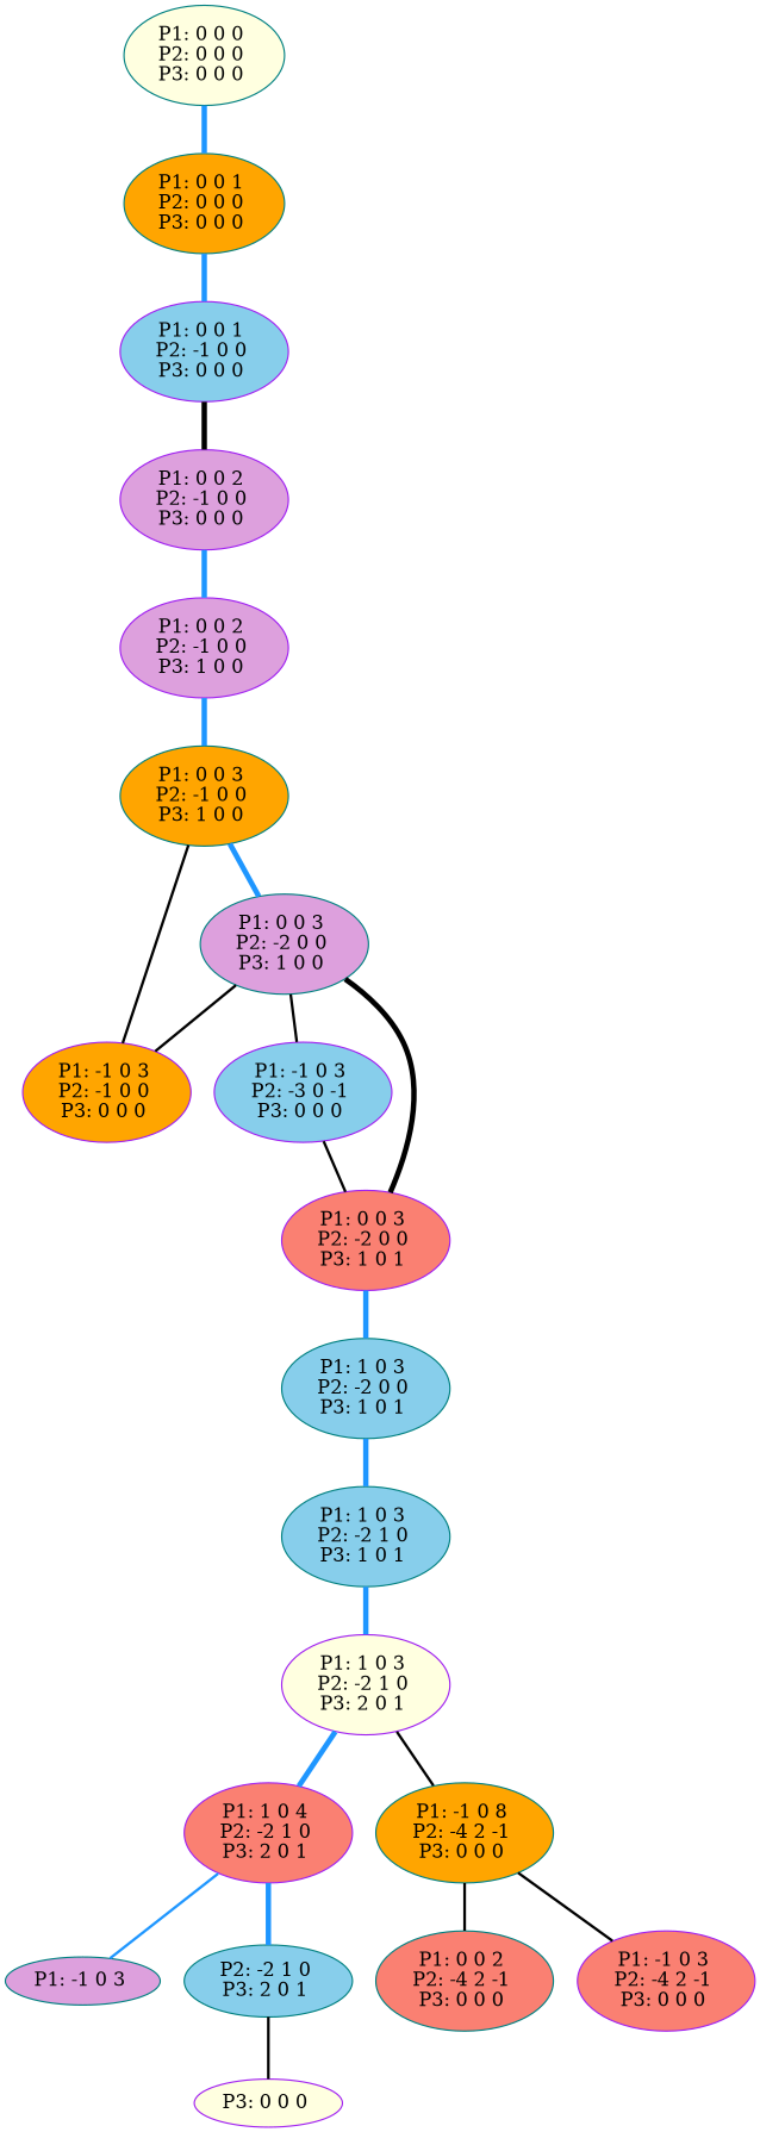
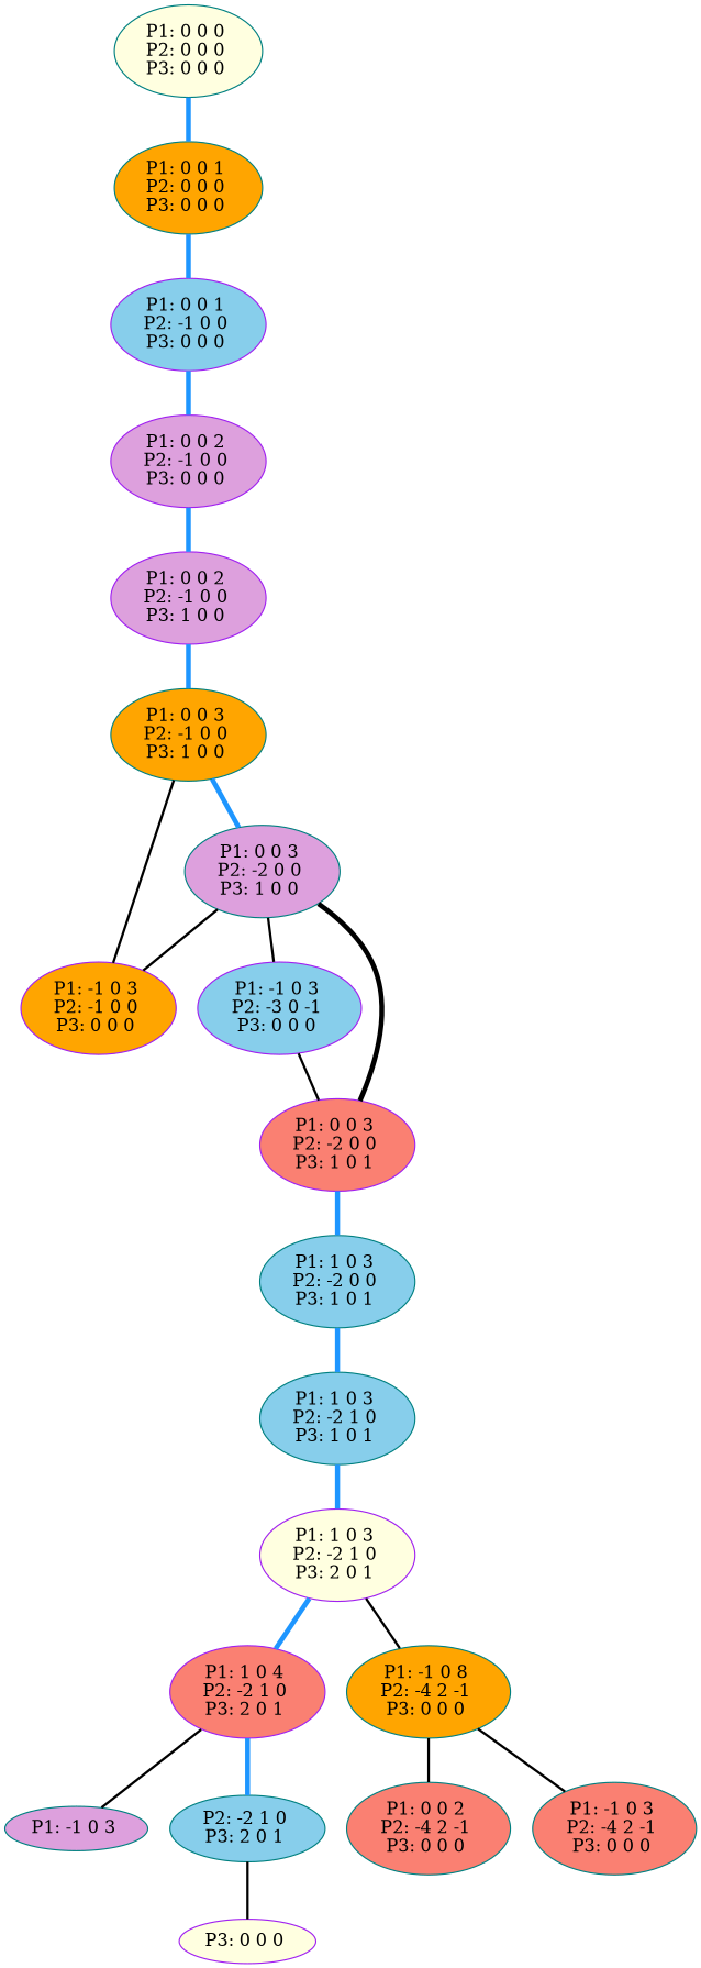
  graph {
    color=black
    node [color=teal fillcolor=skyblue style=filled]
    edge [color="#1E96FF" penwidth=4.0 style=bold]
    n1 [fillcolor=lightyellow label="P1: 0 0 0 \nP2: 0 0 0 \nP3: 0 0 0 \n"]
    n2 [fillcolor=orange label="P1: 0 0 1 \nP2: 0 0 0 \nP3: 0 0 0 \n"]
    n3 [color=purple label="P1: 0 0 1 \nP2: -1 0 0 \nP3: 0 0 0 \n"]
    n4 [color=purple fillcolor=plum label="P1: 0 0 2 \nP2: -1 0 0 \nP3: 0 0 0 \n"]
    n5 [color=purple fillcolor=plum label="P1: 0 0 2 \nP2: -1 0 0 \nP3: 1 0 0 \n"]
    n6 [fillcolor=orange label="P1: 0 0 3 \nP2: -1 0 0 \nP3: 1 0 0 \n"]
    n7 [fillcolor=plum label="P1: 0 0 3 \nP2: -2 0 0 \nP3: 1 0 0 \n"]
    n8 [color=purple fillcolor=orange label="P1: -1 0 3 \nP2: -1 0 0 \nP3: 0 0 0 \n"]
    n9 [color=purple label="P1: -1 0 3 \nP2: -3 0 -1 \nP3: 0 0 0 \n"]
    n10 [color=purple fillcolor=salmon label="P1: 0 0 3 \nP2: -2 0 0 \nP3: 1 0 1 \n"]
    n11 [label="P1: 1 0 3 \nP2: -2 0 0 \nP3: 1 0 1 \n"]
    n12 [label="P1: 1 0 3 \nP2: -2 1 0 \nP3: 1 0 1 \n"]
    n13 [color=purple fillcolor=lightyellow label="P1: 1 0 3 \nP2: -2 1 0 \nP3: 2 0 1 \n"]
    n14 [color=purple fillcolor=salmon label="P1: 1 0 4 \nP2: -2 1 0 \nP3: 2 0 1 \n"]
    n15 [fillcolor=orange label="P1: -1 0 8 \nP2: -4 2 -1 \nP3: 0 0 0 \n"]
    n16 [fillcolor=plum label="P1: -1 0 3 \n"]
    n17 [label="P2: -2 1 0 \nP3: 2 0 1 \n"]
    n18 [fillcolor=salmon label="P1: 0 0 2 \nP2: -4 2 -1 \nP3: 0 0 0 \n"]
-   n19 [color=purple fillcolor=salmon label="P1: -1 0 3 \nP2: -4 2 -1 \nP3: 0 0 0 \n"]
+   n19 [fillcolor=salmon label="P1: -1 0 3 \nP2: -4 2 -1 \nP3: 0 0 0 \n"]
    n20 [color=purple fillcolor=lightyellow label="P3: 0 0 0 \n"]
    n1 -- n2
    n2 -- n3
-   n3 -- n4 [color=black]
+   n3 -- n4
    n4 -- n5
    n5 -- n6
    n6 -- n7
    n6 -- n8 [color=black penwidth=""]
    n7 -- n8 [color=black penwidth=""]
    n7 -- n9 [color=black penwidth=""]
    n7 -- n10 [color=black]
    n9 -- n10 [color=black penwidth=""]
    n10 -- n11
    n11 -- n12
    n12 -- n13
    n13 -- n14
    n13 -- n15 [color=black penwidth=""]
-   n14 -- n16 [penwidth=""]
+   n14 -- n16 [color=black penwidth=""]
    n14 -- n17
    n15 -- n18 [color=black penwidth=""]
    n15 -- n19 [color=black penwidth=""]
    n17 -- n20 [color=black penwidth=""]
  }
